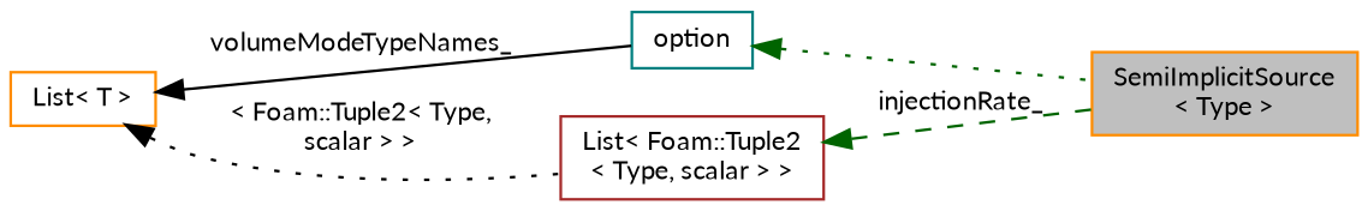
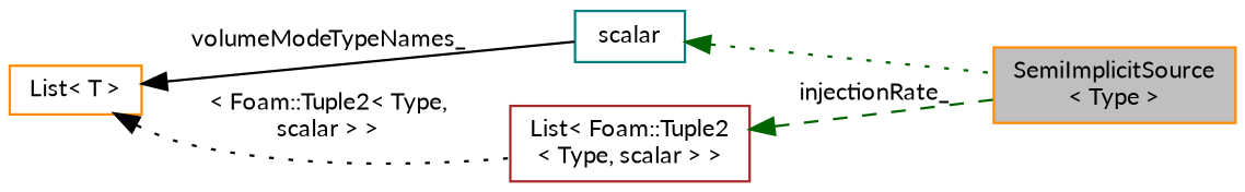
  digraph {
    fontname=Lato
    rankdir=LR
    node [color=darkorange fontname=Lato fontsize=10 shape=record]
    edge [color=darkgreen dir=back fontname=Lato fontsize=10 labelfontname=FreeSans labelfontsize=10 style=dotted]
    n1 [fillcolor=grey75 fontcolor=black height=0.2 label="SemiImplicitSource\l\< Type \>" style=filled width=0.4]
-   n2 [color=teal height=0.2 label=option width=0.4]
+   n2 [color=teal height=0.2 label=scalar width=0.4]
    n3 [height=0.2 label="List\< T \>" width=0.4]
    n4 [color=brown height=0.2 label="List\< Foam::Tuple2\l\< Type, scalar \> \>" width=0.4]
    n2 -> n1
    n3 -> n2 [color=black label=" volumeModeTypeNames_" style=solid]
    n3 -> n4 [color=black label=" \< Foam::Tuple2\< Type,\l scalar \> \>"]
    n4 -> n1 [label=" injectionRate_" style=dashed]
  }
